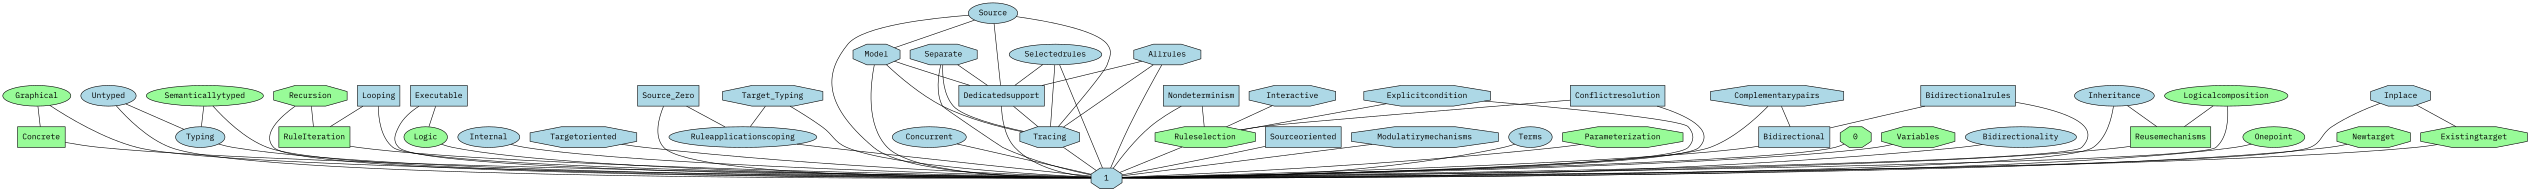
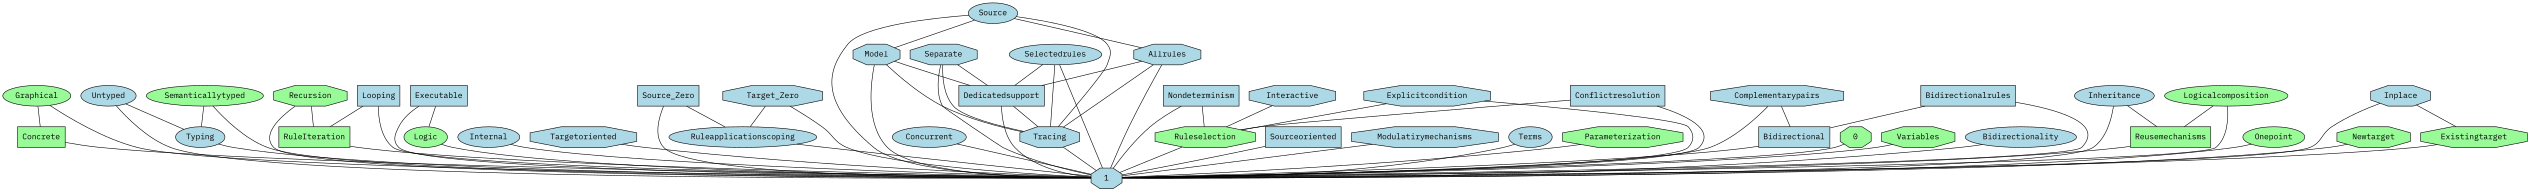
  graph {
    fontname="IBM Plex Mono"
    node [fillcolor=lightblue fontname="IBM Plex Mono" shape=octagon style=filled]
    edge [fontname="IBM Plex Mono"]
    Concrete [fillcolor=palegreen shape=box]
    1
    Graphical [fillcolor=palegreen shape=ellipse]
    Typing [shape=ellipse]
    Recursion [fillcolor=palegreen]
    RuleIteration [fillcolor=palegreen shape=box]
    Executable [shape=box]
    Logic [fillcolor=palegreen shape=ellipse]
    Looping [shape=box]
    Source_Zero [shape=box]
    Ruleapplicationscoping [shape=ellipse]
    Internal [shape=ellipse]
    Targetoriented
    Selectedrules [shape=ellipse]
    Dedicatedsupport [shape=box]
    Tracing
    Nondeterminism [shape=box]
    Ruleselection [fillcolor=palegreen]
    Concurrent [shape=ellipse]
    Complementarypairs
    Bidirectional [shape=box]
    Allrules
    Untyped [shape=ellipse]
    Reusemechanisms [fillcolor=palegreen shape=box]
    Separate
    Bidirectionalrules [shape=box]
    Sourceoriented [shape=box]
    Modulatirymechanisms
    Interactive
    Terms [shape=ellipse]
    Parameterization [fillcolor=palegreen]
    Inheritance [shape=ellipse]
    Existingtarget [fillcolor=palegreen]
    Logicalcomposition [fillcolor=palegreen shape=ellipse]
    Explicitcondition
    0 [fillcolor=palegreen]
    Variables [fillcolor=palegreen]
    Bidirectionality [shape=ellipse]
    Model
    Source [shape=ellipse]
    Inplace
-   Target_Zero [label=Target_Typing]
+   Target_Zero
    Onepoint [fillcolor=palegreen shape=ellipse]
    Semanticallytyped [fillcolor=palegreen shape=ellipse]
    Newtarget [fillcolor=palegreen]
    Conflictresolution [shape=box]
    Concrete -- 1
    Graphical -- Concrete
    Graphical -- 1
    Typing -- 1
    Recursion -- 1
    Recursion -- RuleIteration
    RuleIteration -- 1
    Executable -- 1
    Executable -- Logic
    Logic -- 1
    Looping -- 1
    Looping -- RuleIteration
    Source_Zero -- 1
    Source_Zero -- Ruleapplicationscoping
    Ruleapplicationscoping -- 1
    Internal -- 1
    Targetoriented -- 1
    Selectedrules -- 1
    Selectedrules -- Dedicatedsupport
    Selectedrules -- Tracing
    Dedicatedsupport -- 1
    Dedicatedsupport -- Tracing
    Tracing -- 1
    Nondeterminism -- 1
    Nondeterminism -- Ruleselection
    Ruleselection -- 1
    Concurrent -- 1
    Complementarypairs -- 1
    Complementarypairs -- Bidirectional
    Bidirectional -- 1
    Allrules -- 1
    Allrules -- Dedicatedsupport
    Allrules -- Tracing
    Untyped -- 1
    Untyped -- Typing
    Reusemechanisms -- 1
    Separate -- 1
    Separate -- Dedicatedsupport
    Separate -- Tracing
    Bidirectionalrules -- 1
    Bidirectionalrules -- Bidirectional
    Sourceoriented -- 1
    Modulatirymechanisms -- 1
    Interactive -- Ruleselection
    Terms -- 1
    Parameterization -- 1
    Inheritance -- 1
    Inheritance -- Reusemechanisms
    Existingtarget -- 1
    Logicalcomposition -- 1
    Logicalcomposition -- Reusemechanisms
    Explicitcondition -- 1
    Explicitcondition -- Ruleselection
    0 -- 1
    Variables -- 1
    Bidirectionality -- 1
    Model -- 1
    Model -- Dedicatedsupport
    Model -- Tracing
    Source -- 1
-   Source -- Dedicatedsupport
+   Source -- Allrules
    Source -- Tracing
    Source -- Model
    Inplace -- 1
    Inplace -- Existingtarget
    Target_Zero -- 1
    Target_Zero -- Ruleapplicationscoping
    Onepoint -- 1
    Semanticallytyped -- 1
    Semanticallytyped -- Typing
    Newtarget -- 1
    Conflictresolution -- 1
    Conflictresolution -- Ruleselection
  }
